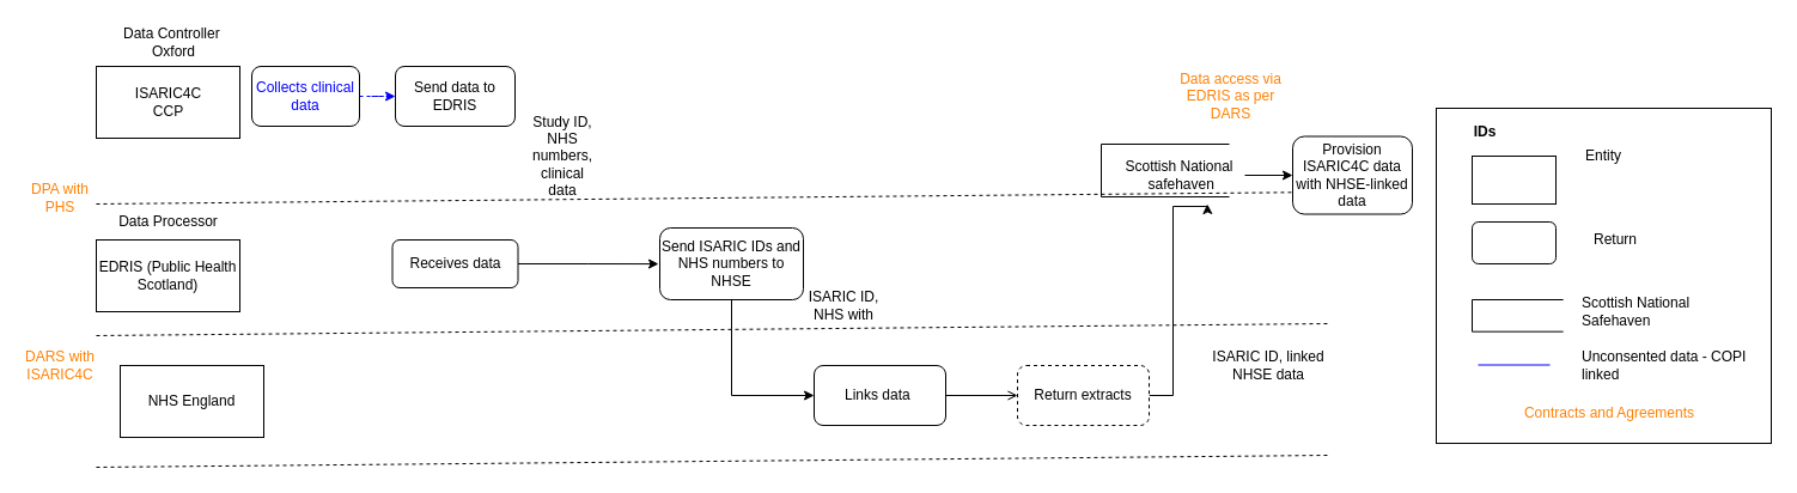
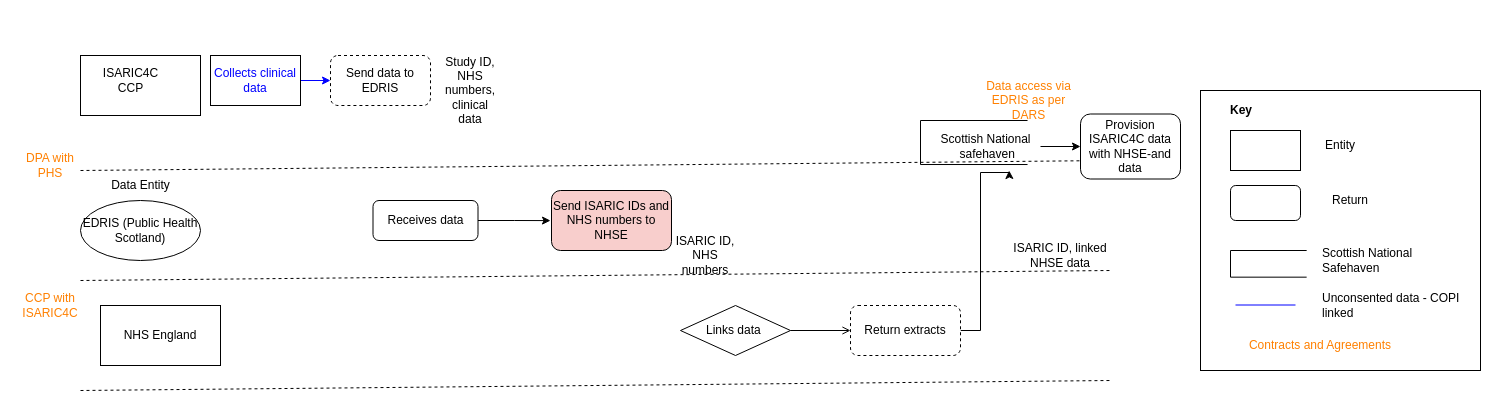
  <mxCell id="0" />
  <mxCell id="1" parent="0" />
  <mxCell id="2" value="" style="endArrow=none;dashed=1;html=1;rounded=0;" parent="1" edge="1"><mxGeometry width="50" height="50" relative="1" as="geometry"><mxPoint x="80" y="170" as="sourcePoint" /><mxPoint x="1110" y="160" as="targetPoint" /></mxGeometry></mxCell>
  <mxCell id="3" value="" style="rounded=0;whiteSpace=wrap;html=1;" parent="1" vertex="1"><mxGeometry x="80" y="55" width="120" height="60" as="geometry" /></mxCell>
- <mxCell id="4" value="" style="edgeStyle=orthogonalEdgeStyle;rounded=0;orthogonalLoop=1;jettySize=auto;html=1;strokeColor=#0000FF;dashed=1;" parent="1" source="5" target="32" edge="1"><mxGeometry relative="1" as="geometry" /></mxCell>
- <mxCell id="5" value="Collects clinical data" style="rounded=1;whiteSpace=wrap;html=1;fontColor=#0000FF;" parent="1" vertex="1"><mxGeometry x="210" y="55" width="90" height="50" as="geometry" /></mxCell>
- <mxCell id="6" value="ISARIC4C CCP" style="text;html=1;strokeColor=none;fillColor=none;align=center;verticalAlign=middle;whiteSpace=wrap;rounded=0;" parent="1" vertex="1"><mxGeometry x="102.5" y="67.5" width="75" height="35" as="geometry" /></mxCell>
- <mxCell id="7" value="Data Controller&amp;nbsp; Oxford" style="text;html=1;strokeColor=none;fillColor=none;align=center;verticalAlign=middle;whiteSpace=wrap;rounded=0;" parent="1" vertex="1"><mxGeometry x="90" y="20" width="110" height="30" as="geometry" /></mxCell>
- <mxCell id="8" value="" style="edgeStyle=orthogonalEdgeStyle;rounded=0;orthogonalLoop=1;jettySize=auto;html=1;entryX=0;entryY=0.5;entryDx=0;entryDy=0;exitX=0.5;exitY=1;exitDx=0;exitDy=0;" parent="1" source="13" target="10" edge="1"><mxGeometry relative="1" as="geometry"><mxPoint x="600" y="440" as="targetPoint" /></mxGeometry></mxCell>
+ <mxCell id="4" value="" style="edgeStyle=orthogonalEdgeStyle;rounded=0;orthogonalLoop=1;jettySize=auto;html=1;strokeColor=#0000FF;" parent="1" source="5" target="32" edge="1"><mxGeometry relative="1" as="geometry" /></mxCell>
+ <mxCell id="5" value="Collects clinical data" style="whiteSpace=wrap;html=1;fontColor=#0000FF;rounded=0;" parent="1" vertex="1"><mxGeometry x="210" y="55" width="90" height="50" as="geometry" /></mxCell>
+ <mxCell id="6" value="ISARIC4C CCP" style="text;html=1;strokeColor=none;fillColor=none;align=center;verticalAlign=middle;whiteSpace=wrap;rounded=0;" parent="1" vertex="1"><mxGeometry x="92.5" y="62.5" width="75" height="35" as="geometry" /></mxCell>
  <mxCell id="9" value="NHS England" style="rounded=0;whiteSpace=wrap;html=1;" parent="1" vertex="1"><mxGeometry x="100" y="305" width="120" height="60" as="geometry" /></mxCell>
- <mxCell id="10" value="Links data&amp;nbsp;" style="rounded=1;whiteSpace=wrap;html=1;" parent="1" vertex="1"><mxGeometry x="680" y="305" width="110" height="50" as="geometry" /></mxCell>
+ <mxCell id="10" value="Links data&amp;nbsp;" style="rhombus;whiteSpace=wrap;html=1;" parent="1" vertex="1"><mxGeometry x="680" y="305" width="110" height="50" as="geometry" /></mxCell>
  <mxCell id="11" style="edgeStyle=orthogonalEdgeStyle;rounded=0;orthogonalLoop=1;jettySize=auto;html=1;entryX=0.715;entryY=1.1;entryDx=0;entryDy=0;entryPerimeter=0;" parent="1" source="12" target="25" edge="1"><mxGeometry relative="1" as="geometry"><Array as="points"><mxPoint x="980" y="330" /><mxPoint x="980" y="172" /></Array></mxGeometry></mxCell>
  <mxCell id="12" value="Return extracts" style="rounded=1;whiteSpace=wrap;html=1;dashed=1;" parent="1" vertex="1"><mxGeometry x="850" y="305" width="110" height="50" as="geometry" /></mxCell>
- <mxCell id="13" value="Send ISARIC IDs and NHS numbers to NHSE" style="rounded=1;whiteSpace=wrap;html=1;" parent="1" vertex="1"><mxGeometry x="551" y="190" width="120" height="60" as="geometry" /></mxCell>
+ <mxCell id="13" value="Send ISARIC IDs and NHS numbers to NHSE" style="rounded=1;whiteSpace=wrap;html=1;fillColor=#f8cecc;" parent="1" vertex="1"><mxGeometry x="551" y="190" width="120" height="60" as="geometry" /></mxCell>
  <mxCell id="14" value="" style="edgeStyle=orthogonalEdgeStyle;rounded=0;orthogonalLoop=1;jettySize=auto;html=1;" parent="1" source="15" edge="1"><mxGeometry relative="1" as="geometry"><mxPoint x="550" y="220.1" as="targetPoint" /></mxGeometry></mxCell>
- <mxCell id="15" value="Receives data" style="rounded=1;whiteSpace=wrap;html=1;" parent="1" vertex="1"><mxGeometry x="327.5" y="200" width="105" height="40" as="geometry" /></mxCell>
+ <mxCell id="15" value="Receives data" style="rounded=1;whiteSpace=wrap;html=1;" parent="1" vertex="1"><mxGeometry x="372.5" y="200" width="105" height="40" as="geometry" /></mxCell>
  <mxCell id="16" value="" style="group" parent="1" vertex="1" connectable="0"><mxGeometry x="80" y="170" width="120" height="90" as="geometry" /></mxCell>
- <mxCell id="17" value="EDRIS (Public Health Scotland)" style="rounded=0;whiteSpace=wrap;html=1;" parent="16" vertex="1"><mxGeometry y="30" width="120" height="60" as="geometry" /></mxCell>
- <mxCell id="18" value="Data Processor" style="text;html=1;align=center;verticalAlign=middle;resizable=0;points=[];autosize=1;strokeColor=none;fillColor=none;" parent="16" vertex="1"><mxGeometry x="5" width="110" height="30" as="geometry" /></mxCell>
+ <mxCell id="17" value="EDRIS (Public Health Scotland)" style="ellipse;whiteSpace=wrap;html=1;" parent="16" vertex="1"><mxGeometry y="30" width="120" height="60" as="geometry" /></mxCell>
+ <mxCell id="18" value="Data Entity" style="text;html=1;align=center;verticalAlign=middle;resizable=0;points=[];autosize=1;strokeColor=none;fillColor=none;" parent="16" vertex="1"><mxGeometry x="5" width="110" height="30" as="geometry" /></mxCell>
  <mxCell id="19" value="&lt;font color=&quot;#ff8000&quot;&gt;DPA with PHS&lt;/font&gt;" style="text;html=1;strokeColor=none;fillColor=none;align=center;verticalAlign=middle;whiteSpace=wrap;rounded=0;" parent="1" vertex="1"><mxGeometry x="20" y="150" width="60" height="30" as="geometry" /></mxCell>
- <mxCell id="20" value="&lt;font color=&quot;#ff8000&quot;&gt;DARS with ISARIC4C&lt;/font&gt;" style="text;html=1;strokeColor=none;fillColor=none;align=center;verticalAlign=middle;whiteSpace=wrap;rounded=0;" parent="1" vertex="1"><mxGeometry x="20" y="290" width="60" height="30" as="geometry" /></mxCell>
+ <mxCell id="20" value="&lt;font color=&quot;#ff8000&quot;&gt;CCP with ISARIC4C&lt;/font&gt;" style="text;html=1;strokeColor=none;fillColor=none;align=center;verticalAlign=middle;whiteSpace=wrap;rounded=0;" parent="1" vertex="1"><mxGeometry x="20" y="290" width="60" height="30" as="geometry" /></mxCell>
  <mxCell id="21" value="" style="group" parent="1" vertex="1" connectable="0"><mxGeometry x="920" y="120" width="150" height="48.75" as="geometry" /></mxCell>
  <mxCell id="22" value="" style="endArrow=none;html=1;rounded=0;" parent="21" edge="1"><mxGeometry width="50" height="50" relative="1" as="geometry"><mxPoint as="sourcePoint" /><mxPoint x="107.038" as="targetPoint" /></mxGeometry></mxCell>
  <mxCell id="23" value="" style="endArrow=none;html=1;rounded=0;" parent="21" edge="1"><mxGeometry width="50" height="50" relative="1" as="geometry"><mxPoint y="44.032" as="sourcePoint" /><mxPoint as="targetPoint" /></mxGeometry></mxCell>
  <mxCell id="24" value="" style="endArrow=none;html=1;rounded=0;" parent="21" edge="1"><mxGeometry width="50" height="50" relative="1" as="geometry"><mxPoint y="44.032" as="sourcePoint" /><mxPoint x="107.038" y="44.032" as="targetPoint" /></mxGeometry></mxCell>
  <mxCell id="25" value="Scottish National&lt;br&gt;&amp;nbsp;safehaven" style="text;html=1;align=center;verticalAlign=middle;resizable=0;points=[];autosize=1;strokeColor=none;fillColor=none;" parent="21" vertex="1"><mxGeometry x="10" y="6.008" width="110" height="40" as="geometry" /></mxCell>
- <mxCell id="26" value="Provision ISARIC4C data with NHSE-linked data" style="rounded=1;whiteSpace=wrap;html=1;" parent="1" vertex="1"><mxGeometry x="1080" y="113.51" width="100" height="65" as="geometry" /></mxCell>
- <mxCell id="27" value="&lt;font color=&quot;#ff8000&quot;&gt;Data access via EDRIS as per DARS&lt;/font&gt;" style="text;html=1;strokeColor=none;fillColor=none;align=center;verticalAlign=middle;whiteSpace=wrap;rounded=0;" parent="1" vertex="1"><mxGeometry x="977" y="65" width="103" height="30" as="geometry" /></mxCell>
- <mxCell id="28" value="&lt;font&gt;Study ID, NHS numbers, clinical data&lt;/font&gt;" style="text;html=1;strokeColor=none;fillColor=none;align=center;verticalAlign=middle;whiteSpace=wrap;rounded=0;fontColor=#000000;" parent="1" vertex="1"><mxGeometry x="440" y="115" width="60" height="30" as="geometry" /></mxCell>
+ <mxCell id="26" value="Provision ISARIC4C data with NHSE-and data" style="rounded=1;whiteSpace=wrap;html=1;" parent="1" vertex="1"><mxGeometry x="1080" y="113.51" width="100" height="65" as="geometry" /></mxCell>
+ <mxCell id="27" value="&lt;font color=&quot;#ff8000&quot;&gt;Data access via EDRIS as per DARS&lt;/font&gt;" style="text;html=1;strokeColor=none;fillColor=none;align=center;verticalAlign=middle;whiteSpace=wrap;rounded=0;" parent="1" vertex="1"><mxGeometry x="977" y="85" width="103" height="30" as="geometry" /></mxCell>
+ <mxCell id="28" value="&lt;font&gt;Study ID, NHS numbers, clinical data&lt;/font&gt;" style="text;html=1;strokeColor=none;fillColor=none;align=center;verticalAlign=middle;whiteSpace=wrap;rounded=0;fontColor=#000000;" parent="1" vertex="1"><mxGeometry x="440" y="75" width="60" height="30" as="geometry" /></mxCell>
  <mxCell id="29" value="" style="endArrow=open;html=1;rounded=0;exitX=1;exitY=0.5;exitDx=0;exitDy=0;entryX=0;entryY=0.5;entryDx=0;entryDy=0;" parent="1" source="10" target="12" edge="1"><mxGeometry width="50" height="50" relative="1" as="geometry"><mxPoint x="550" y="260" as="sourcePoint" /><mxPoint x="600" y="210" as="targetPoint" /></mxGeometry></mxCell>
  <mxCell id="30" value="" style="endArrow=none;dashed=1;html=1;rounded=0;" parent="1" edge="1"><mxGeometry width="50" height="50" relative="1" as="geometry"><mxPoint x="80" y="280" as="sourcePoint" /><mxPoint x="1111" y="270" as="targetPoint" /></mxGeometry></mxCell>
  <mxCell id="31" value="" style="endArrow=none;dashed=1;html=1;rounded=0;" parent="1" edge="1"><mxGeometry width="50" height="50" relative="1" as="geometry"><mxPoint x="80" y="390" as="sourcePoint" /><mxPoint x="1111" y="380" as="targetPoint" /></mxGeometry></mxCell>
- <mxCell id="32" value="Send data to EDRIS" style="whiteSpace=wrap;html=1;rounded=1;" parent="1" vertex="1"><mxGeometry x="330" y="55" width="100" height="50" as="geometry" /></mxCell>
+ <mxCell id="32" value="Send data to EDRIS" style="whiteSpace=wrap;html=1;rounded=1;dashed=1;" parent="1" vertex="1"><mxGeometry x="330" y="55" width="100" height="50" as="geometry" /></mxCell>
  <mxCell id="33" value="" style="edgeStyle=orthogonalEdgeStyle;rounded=0;orthogonalLoop=1;jettySize=auto;html=1;" parent="1" source="25" target="26" edge="1"><mxGeometry relative="1" as="geometry" /></mxCell>
- <mxCell id="34" value="&lt;font&gt;ISARIC ID, NHS with&lt;/font&gt;" style="text;html=1;strokeColor=none;fillColor=none;align=center;verticalAlign=middle;whiteSpace=wrap;rounded=0;fontColor=#000000;" parent="1" vertex="1"><mxGeometry x="670" y="240" width="70" height="30" as="geometry" /></mxCell>
- <mxCell id="35" value="&lt;font&gt;ISARIC ID, linked NHSE data&lt;/font&gt;" style="text;html=1;strokeColor=none;fillColor=none;align=center;verticalAlign=middle;whiteSpace=wrap;rounded=0;fontColor=#000000;" parent="1" vertex="1"><mxGeometry x="1010" y="290" width="100" height="30" as="geometry" /></mxCell>
+ <mxCell id="34" value="&lt;font&gt;ISARIC ID, NHS numbers&lt;/font&gt;" style="text;html=1;strokeColor=none;fillColor=none;align=center;verticalAlign=middle;whiteSpace=wrap;rounded=0;fontColor=#000000;" parent="1" vertex="1"><mxGeometry x="670" y="240" width="70" height="30" as="geometry" /></mxCell>
+ <mxCell id="35" value="&lt;font&gt;ISARIC ID, linked NHSE data&lt;/font&gt;" style="text;html=1;strokeColor=none;fillColor=none;align=center;verticalAlign=middle;whiteSpace=wrap;rounded=0;fontColor=#000000;" parent="1" vertex="1"><mxGeometry x="1010" y="240" width="100" height="30" as="geometry" /></mxCell>
  <mxCell id="36" value="" style="group" parent="1" vertex="1" connectable="0"><mxGeometry x="1200" y="90" width="280" height="280" as="geometry" /></mxCell>
  <mxCell id="37" value="" style="whiteSpace=wrap;html=1;aspect=fixed;" parent="36" vertex="1"><mxGeometry width="280" height="280" as="geometry" /></mxCell>
- <mxCell id="38" value="&lt;b&gt;IDs&lt;/b&gt;" style="text;html=1;strokeColor=none;fillColor=none;align=center;verticalAlign=middle;whiteSpace=wrap;rounded=0;" parent="36" vertex="1"><mxGeometry x="11" y="5" width="60" height="30" as="geometry" /></mxCell>
+ <mxCell id="38" value="&lt;b&gt;Key&lt;/b&gt;" style="text;html=1;strokeColor=none;fillColor=none;align=center;verticalAlign=middle;whiteSpace=wrap;rounded=0;" parent="36" vertex="1"><mxGeometry x="11" y="5" width="60" height="30" as="geometry" /></mxCell>
  <mxCell id="39" value="" style="rounded=0;whiteSpace=wrap;html=1;" parent="36" vertex="1"><mxGeometry x="30" y="40" width="70" height="40" as="geometry" /></mxCell>
  <mxCell id="40" value="" style="rounded=1;whiteSpace=wrap;html=1;" parent="36" vertex="1"><mxGeometry x="30" y="95" width="70" height="35" as="geometry" /></mxCell>
  <mxCell id="41" value="" style="endArrow=none;html=1;rounded=0;fontColor=#0000FF;strokeColor=#0000FF;" parent="36" edge="1"><mxGeometry width="50" height="50" relative="1" as="geometry"><mxPoint x="35" y="214.5" as="sourcePoint" /><mxPoint x="95" y="214.5" as="targetPoint" /></mxGeometry></mxCell>
- <mxCell id="42" value="Contracts and Agreements" style="text;html=1;strokeColor=none;fillColor=none;align=center;verticalAlign=middle;whiteSpace=wrap;rounded=0;fontColor=#FF8000;" parent="36" vertex="1"><mxGeometry x="55" y="240" width="180" height="30" as="geometry" /></mxCell>
+ <mxCell id="42" value="Contracts and Agreements" style="text;html=1;strokeColor=none;fillColor=none;align=center;verticalAlign=middle;whiteSpace=wrap;rounded=0;fontColor=#FF8000;" parent="36" vertex="1"><mxGeometry x="30" y="240" width="180" height="30" as="geometry" /></mxCell>
  <mxCell id="43" value="" style="group" parent="36" vertex="1" connectable="0"><mxGeometry x="30" y="160" width="90" height="30" as="geometry" /></mxCell>
  <mxCell id="44" value="" style="endArrow=none;html=1;rounded=0;" parent="43" edge="1"><mxGeometry width="50" height="50" relative="1" as="geometry"><mxPoint as="sourcePoint" /><mxPoint x="76.154" as="targetPoint" /></mxGeometry></mxCell>
  <mxCell id="45" value="" style="endArrow=none;html=1;rounded=0;" parent="43" edge="1"><mxGeometry width="50" height="50" relative="1" as="geometry"><mxPoint y="26.667" as="sourcePoint" /><mxPoint as="targetPoint" /></mxGeometry></mxCell>
  <mxCell id="46" value="" style="endArrow=none;html=1;rounded=0;" parent="43" edge="1"><mxGeometry width="50" height="50" relative="1" as="geometry"><mxPoint y="26.667" as="sourcePoint" /><mxPoint x="76.154" y="26.667" as="targetPoint" /></mxGeometry></mxCell>
- <mxCell id="47" value="Entity" style="text;html=1;strokeColor=none;fillColor=none;align=center;verticalAlign=middle;whiteSpace=wrap;rounded=0;" parent="36" vertex="1"><mxGeometry x="110" y="25" width="60" height="30" as="geometry" /></mxCell>
+ <mxCell id="47" value="Entity" style="text;html=1;strokeColor=none;fillColor=none;align=center;verticalAlign=middle;whiteSpace=wrap;rounded=0;" parent="36" vertex="1"><mxGeometry x="110" y="40" width="60" height="30" as="geometry" /></mxCell>
  <mxCell id="48" value="Return" style="text;html=1;strokeColor=none;fillColor=none;align=center;verticalAlign=middle;whiteSpace=wrap;rounded=0;" parent="36" vertex="1"><mxGeometry x="120" y="95" width="60" height="30" as="geometry" /></mxCell>
  <mxCell id="49" value="Scottish National Safehaven" style="text;html=1;strokeColor=none;fillColor=none;align=left;verticalAlign=middle;whiteSpace=wrap;rounded=0;" parent="36" vertex="1"><mxGeometry x="120" y="155" width="100" height="30" as="geometry" /></mxCell>
  <mxCell id="50" value="Unconsented data - COPI linked" style="text;html=1;strokeColor=none;fillColor=none;align=left;verticalAlign=middle;whiteSpace=wrap;rounded=0;" parent="36" vertex="1"><mxGeometry x="120" y="200" width="160" height="30" as="geometry" /></mxCell>
